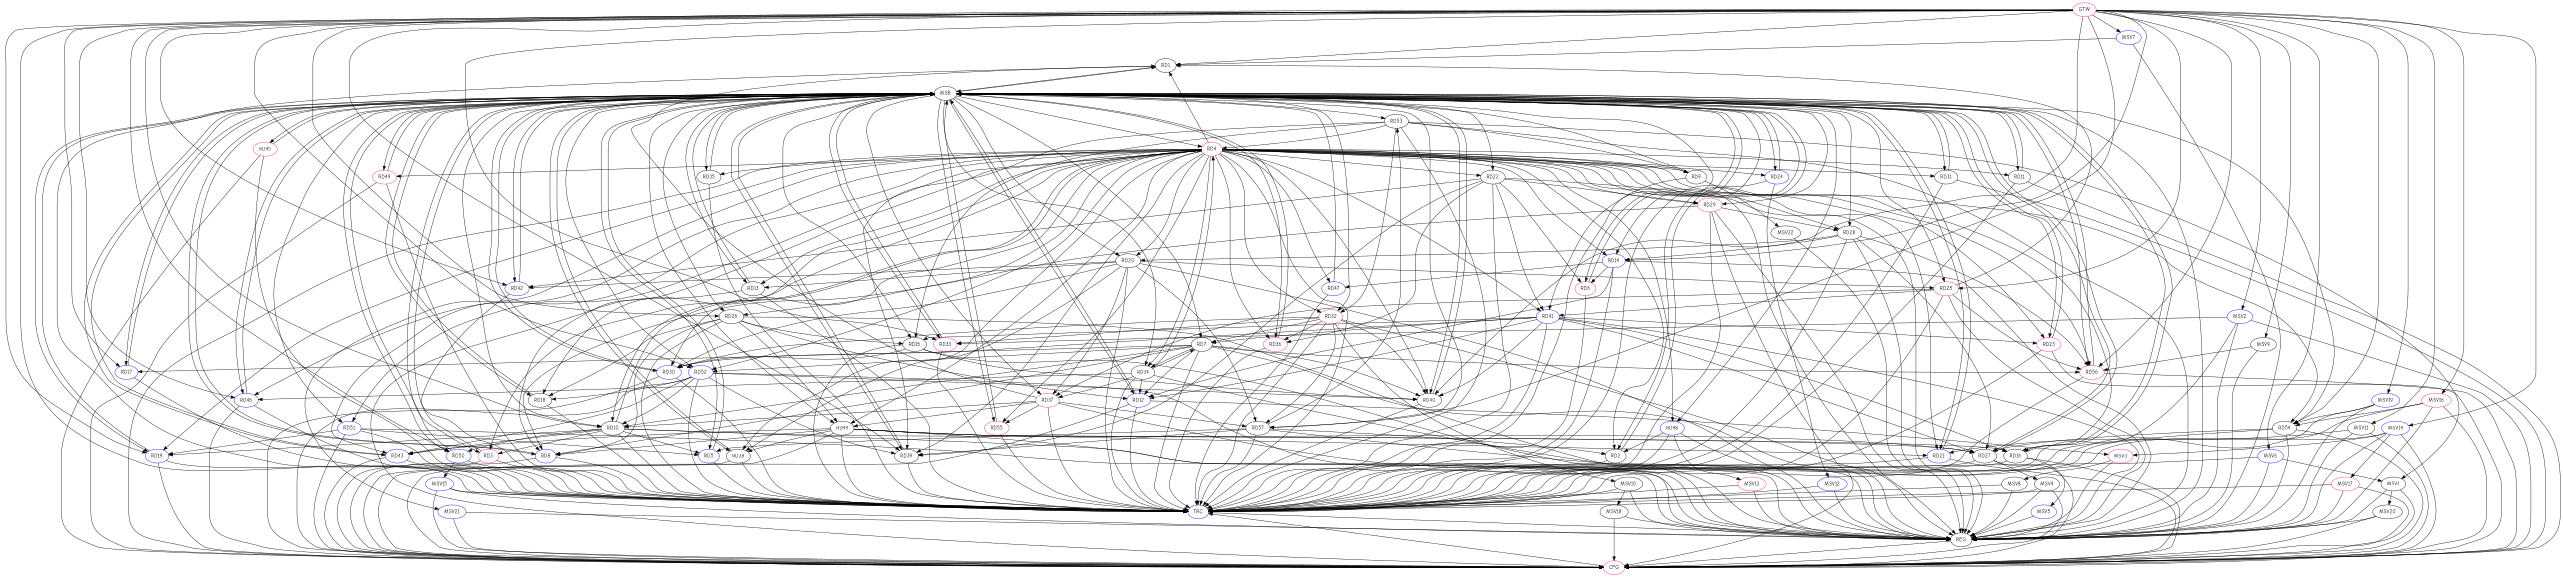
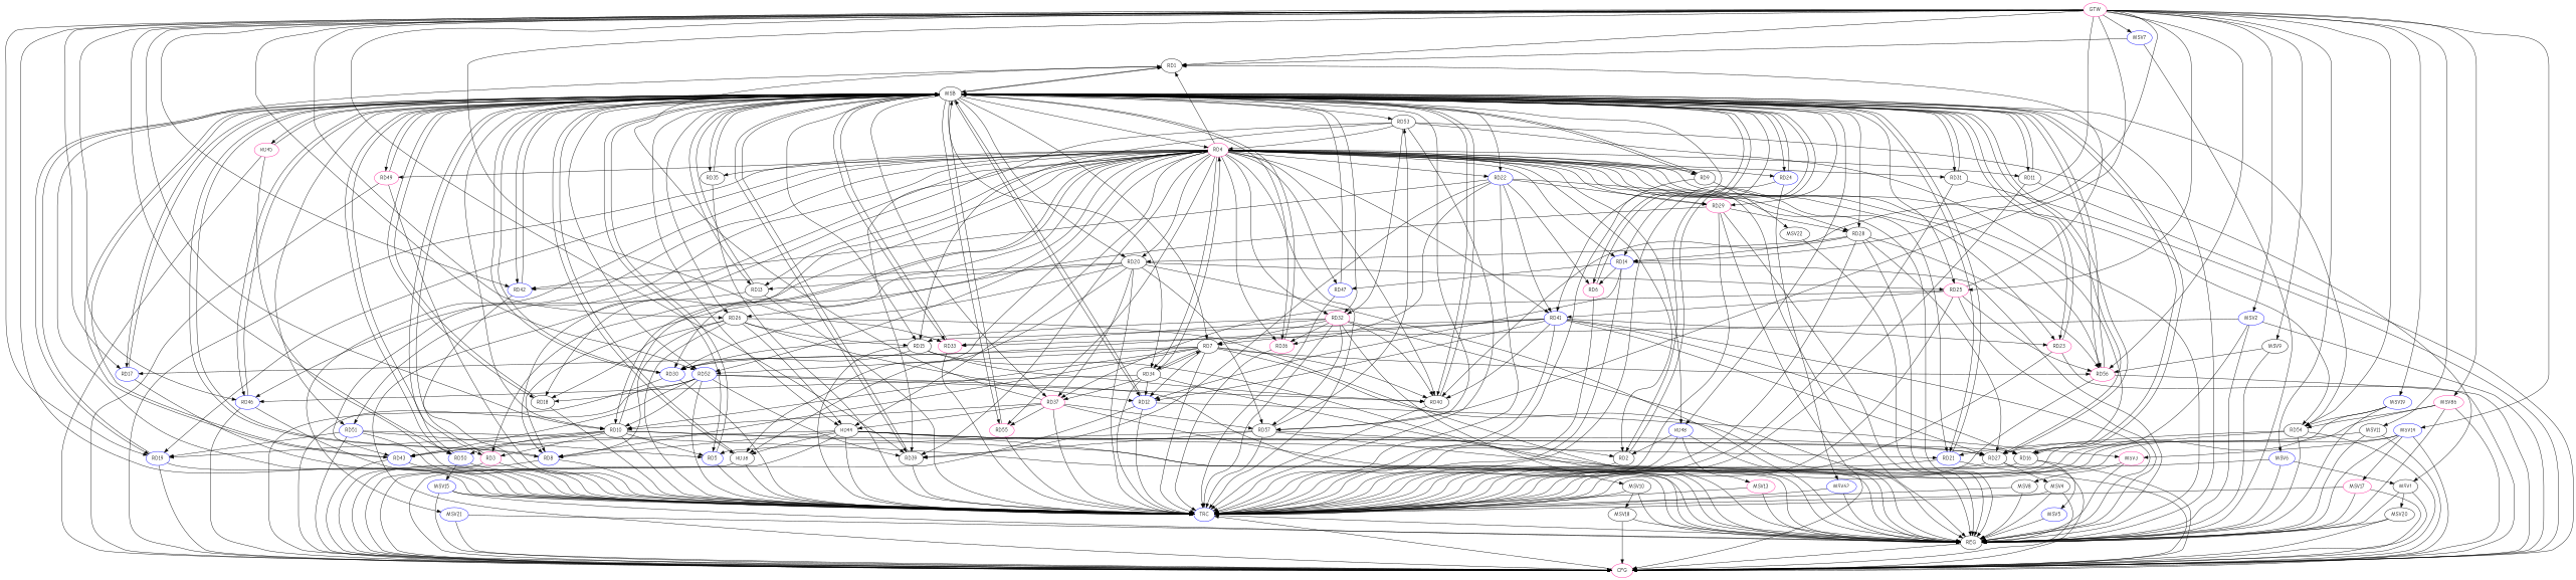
  strict digraph {
    fontname="Comic Neue"
    node [color=black fontname="Comic Neue"]
    edge [fontname="Comic Neue"]
    n1 [label=RD1]
    n2 [label=MSB]
    n3 [color=blue label=TRC]
    n4 [label=RD2]
    n5 [color=deeppink label=RD3]
    n6 [color=deeppink label=RD4]
    n7 [color=blue label=RD8]
    n8 [label=RD9]
    n9 [label=RD10]
    n10 [label=RD11]
    n11 [label=RD13]
    n12 [color=blue label=RD14]
    n13 [label=RD16]
    n14 [label=RD18]
    n15 [color=blue label=RD19]
    n16 [label=RD20]
    n17 [color=blue label=RD21]
-   n18 [label=RD22]
+   n18 [color=blue label=RD22]
    n19 [color=deeppink label=RD23]
    n20 [color=blue label=RD24]
    n21 [label=RD26]
    n22 [label=RD28]
    n23 [color=deeppink label=RD29]
    n24 [color=blue label=RD30]
    n25 [label=RD31]
    n26 [color=deeppink label=RD32]
    n27 [label=RD34]
    n28 [label=RD35]
    n29 [color=deeppink label=RD36]
    n30 [label=RD38]
    n31 [label=RD39]
    n32 [label=RD40]
    n33 [color=blue label=RD41]
    n34 [color=blue label=RD43]
    n35 [label=RD44]
    n36 [color=blue label=RD46]
    n37 [color=blue label=RD48]
    n38 [color=deeppink label=RD49]
    n39 [color=blue label=RD51]
    n40 [color=blue label=RD52]
    n41 [label=RD54]
    n42 [color=deeppink label=RD55]
    n43 [color=deeppink label=RD56]
    n44 [label=REG]
    n45 [color=blue label=RD5]
    n46 [color=deeppink label=RD6]
    n47 [label=RD7]
    n48 [color=blue label=RD12]
    n49 [color=blue label=RD17]
    n50 [label=RD27]
    n51 [color=blue label=RD50]
    n52 [label=RD15]
    n53 [color=deeppink label=RD25]
    n54 [color=deeppink label=RD37]
    n55 [color=blue label=RD42]
    n56 [label=RD57]
    n57 [color=deeppink label=RD33]
    n58 [color=deeppink label=RD45]
    n59 [label=RD53]
    n60 [color=deeppink label=CFG]
    n61 [color=blue label=RD47]
    n62 [color=blue label=MSV21]
    n63 [label=MSV22]
    n64 [color=blue label=MSV5]
-   n65 [color=blue label=MSV12]
+   n65 [color=blue label=MSV62]
    n66 [label=MSV10]
    n67 [color=deeppink label=MSV13]
    n68 [color=deeppink label=MSV3]
    n69 [label=MSV4]
    n70 [color=blue label=MSV15]
    n71 [label=MSV8]
    n72 [label=MSV18]
    n73 [label=MSV1]
    n74 [label=MSV20]
    n75 [color=deeppink label=GTW]
    n76 [color=blue label=MSV2]
    n77 [color=blue label=MSV6]
    n78 [color=blue label=MSV7]
    n79 [label=MSV9]
    n80 [label=MSV11]
    n81 [color=blue label=MSV14]
-   n82 [color=deeppink label=MSV16]
+   n82 [color=deeppink label=MSV86]
    n83 [color=blue label=MSV19]
    n84 [color=deeppink label=MSV17]
    n1 -> n2
    n1 -> n3
    n2 -> n1
    n2 -> n4
    n2 -> n5
    n2 -> n6
    n2 -> n7
-   n59 -> n8
+   n2 -> n8
    n2 -> n9
    n2 -> n10
    n2 -> n11
    n2 -> n12
    n2 -> n13
    n2 -> n14
    n2 -> n15
    n2 -> n16
    n2 -> n17
    n2 -> n18
    n2 -> n19
    n2 -> n20
    n2 -> n21
    n2 -> n22
    n2 -> n23
    n2 -> n24
    n2 -> n25
    n2 -> n26
    n2 -> n27
    n2 -> n28
    n2 -> n29
    n2 -> n30
    n2 -> n31
    n2 -> n32
    n2 -> n33
    n2 -> n34
    n2 -> n35
    n2 -> n36
    n2 -> n37
    n2 -> n38
    n2 -> n39
    n2 -> n40
    n2 -> n41
    n2 -> n42
    n2 -> n43
    n2 -> n44
    n2 -> n45
    n2 -> n46
    n2 -> n47
    n2 -> n48
    n2 -> n49
    n2 -> n50
    n2 -> n51
    n2 -> n52
    n2 -> n53
    n2 -> n54
    n2 -> n55
    n2 -> n56
    n2 -> n57
    n2 -> n58
    n2 -> n59
    n3 -> n44
    n4 -> n2
    n4 -> n3
    n5 -> n2
    n5 -> n3
    n5 -> n60
    n6 -> n1
    n6 -> n3
    n6 -> n4
    n6 -> n5
    n6 -> n7
    n6 -> n8
    n6 -> n9
    n6 -> n10
    n6 -> n11
    n6 -> n12
    n6 -> n13
    n6 -> n14
    n6 -> n15
    n6 -> n16
    n6 -> n17
    n6 -> n18
    n6 -> n19
    n6 -> n20
    n6 -> n21
    n6 -> n22
    n6 -> n23
    n6 -> n24
    n6 -> n25
    n6 -> n26
    n6 -> n27
    n6 -> n28
    n6 -> n29
    n6 -> n30
    n6 -> n31
    n6 -> n32
    n6 -> n33
    n6 -> n34
    n6 -> n35
    n6 -> n36
    n6 -> n37
    n6 -> n38
    n6 -> n39
    n6 -> n40
    n6 -> n41
    n6 -> n42
    n6 -> n43
    n6 -> n44
    n6 -> n60
    n6 -> n61
    n6 -> n62
    n7 -> n2
    n7 -> n3
    n7 -> n60
    n8 -> n2
    n8 -> n3
    n8 -> n63
    n9 -> n3
    n9 -> n5
    n9 -> n6
    n9 -> n15
    n9 -> n34
    n9 -> n44
    n9 -> n45
    n9 -> n50
    n9 -> n51
    n10 -> n2
    n10 -> n3
    n10 -> n60
    n11 -> n2
    n11 -> n3
    n11 -> n60
    n12 -> n3
    n12 -> n44
    n12 -> n46
    n12 -> n48
    n12 -> n61
    n13 -> n2
    n13 -> n3
    n13 -> n60
    n13 -> n64
    n14 -> n2
    n14 -> n3
    n15 -> n2
    n15 -> n3
    n15 -> n60
    n16 -> n3
    n16 -> n11
    n16 -> n24
    n16 -> n30
    n16 -> n44
    n16 -> n53
    n16 -> n54
    n16 -> n55
    n16 -> n56
    n17 -> n2
    n17 -> n3
    n17 -> n60
    n18 -> n3
    n18 -> n23
    n18 -> n29
    n18 -> n31
    n18 -> n33
    n18 -> n44
    n18 -> n46
    n18 -> n55
    n19 -> n2
    n19 -> n3
    n19 -> n60
    n20 -> n2
    n20 -> n3
    n20 -> n65
    n21 -> n3
    n21 -> n7
    n21 -> n14
    n21 -> n35
    n21 -> n44
    n21 -> n48
    n21 -> n52
    n22 -> n3
    n22 -> n12
    n22 -> n16
    n22 -> n43
    n22 -> n44
    n22 -> n50
    n23 -> n3
    n23 -> n7
    n23 -> n22
    n23 -> n44
    n23 -> n60
    n24 -> n2
    n24 -> n3
    n24 -> n60
    n25 -> n2
    n25 -> n3
    n25 -> n60
    n26 -> n3
    n26 -> n24
    n26 -> n29
    n26 -> n32
    n26 -> n44
    n26 -> n47
    n26 -> n56
    n26 -> n57
    n26 -> n66
    n27 -> n3
    n27 -> n6
    n27 -> n36
    n27 -> n44
    n27 -> n47
    n27 -> n48
    n27 -> n54
    n28 -> n2
    n28 -> n3
    n29 -> n2
    n29 -> n3
    n30 -> n2
    n30 -> n3
    n30 -> n60
    n31 -> n2
    n31 -> n3
    n32 -> n2
    n32 -> n3
    n33 -> n3
    n33 -> n13
    n33 -> n19
    n33 -> n24
    n33 -> n32
    n33 -> n44
    n33 -> n47
    n33 -> n48
    n33 -> n50
    n33 -> n52
    n34 -> n2
    n34 -> n3
    n34 -> n60
    n35 -> n3
    n35 -> n7
    n35 -> n13
    n35 -> n17
    n35 -> n30
    n35 -> n34
    n35 -> n44
    n35 -> n50
    n35 -> n60
    n36 -> n2
    n36 -> n3
    n36 -> n60
    n37 -> n3
    n37 -> n4
    n37 -> n44
    n37 -> n67
    n38 -> n2
    n38 -> n3
    n38 -> n60
    n39 -> n3
    n39 -> n15
    n39 -> n44
    n39 -> n45
    n39 -> n60
    n40 -> n3
    n40 -> n9
    n40 -> n14
    n40 -> n31
    n40 -> n32
    n40 -> n34
    n40 -> n44
    n40 -> n60
    n41 -> n3
    n41 -> n44
    n41 -> n50
    n41 -> n60
    n42 -> n2
    n42 -> n3
    n43 -> n2
    n43 -> n3
    n43 -> n60
    n44 -> n60
    n45 -> n2
    n45 -> n3
    n46 -> n2
    n46 -> n3
    n47 -> n3
    n47 -> n7
    n47 -> n9
    n47 -> n27
    n47 -> n32
    n47 -> n40
    n47 -> n43
    n47 -> n44
    n47 -> n48
    n47 -> n49
    n48 -> n2
    n48 -> n3
    n48 -> n60
    n48 -> n68
    n49 -> n2
    n49 -> n3
    n50 -> n2
    n50 -> n3
    n50 -> n60
    n50 -> n69
    n51 -> n2
    n51 -> n3
    n51 -> n70
    n52 -> n3
    n52 -> n24
    n52 -> n32
    n52 -> n44
    n53 -> n1
    n53 -> n3
    n53 -> n33
    n53 -> n43
    n53 -> n44
    n53 -> n54
    n54 -> n1
    n54 -> n3
    n54 -> n9
    n54 -> n35
    n54 -> n42
    n54 -> n44
    n54 -> n56
    n55 -> n2
    n55 -> n3
    n56 -> n3
    n56 -> n4
    n56 -> n31
    n56 -> n44
    n56 -> n45
    n56 -> n59
    n57 -> n2
    n57 -> n3
    n58 -> n2
    n58 -> n3
    n58 -> n60
    n59 -> n3
    n59 -> n6
    n59 -> n26
    n59 -> n31
    n59 -> n44
    n59 -> n52
    n59 -> n73
    n60 -> n3
    n61 -> n2
    n61 -> n3
    n62 -> n44
    n62 -> n60
    n63 -> n44
    n64 -> n44
    n65 -> n3
    n65 -> n44
    n66 -> n3
    n66 -> n44
    n66 -> n72
    n67 -> n3
    n67 -> n44
    n68 -> n44
    n68 -> n71
    n69 -> n3
    n69 -> n44
    n69 -> n60
    n70 -> n3
    n70 -> n44
    n70 -> n60
    n71 -> n3
    n71 -> n44
    n72 -> n44
    n72 -> n60
    n73 -> n44
    n73 -> n60
    n73 -> n74
    n74 -> n44
    n74 -> n60
    n75 -> n1
    n75 -> n3
    n75 -> n9
    n75 -> n12
    n75 -> n15
    n75 -> n21
    n75 -> n31
    n75 -> n32
    n75 -> n36
    n75 -> n40
    n75 -> n41
    n75 -> n43
    n75 -> n49
    n75 -> n51
    n75 -> n53
    n75 -> n55
    n75 -> n56
    n75 -> n57
    n75 -> n76
    n75 -> n77
    n75 -> n78
    n75 -> n79
    n75 -> n80
    n75 -> n81
    n75 -> n82
    n75 -> n83
    n76 -> n3
    n76 -> n44
    n76 -> n57
    n76 -> n60
    n77 -> n3
    n77 -> n44
    n77 -> n73
    n78 -> n1
    n78 -> n44
    n79 -> n43
    n79 -> n44
    n80 -> n17
    n80 -> n44
    n80 -> n60
    n81 -> n3
    n81 -> n44
    n81 -> n60
    n81 -> n68
    n81 -> n84
    n82 -> n3
    n82 -> n41
    n82 -> n44
    n82 -> n60
    n83 -> n3
    n83 -> n41
    n83 -> n44
    n84 -> n3
    n84 -> n44
    n84 -> n60
  }
